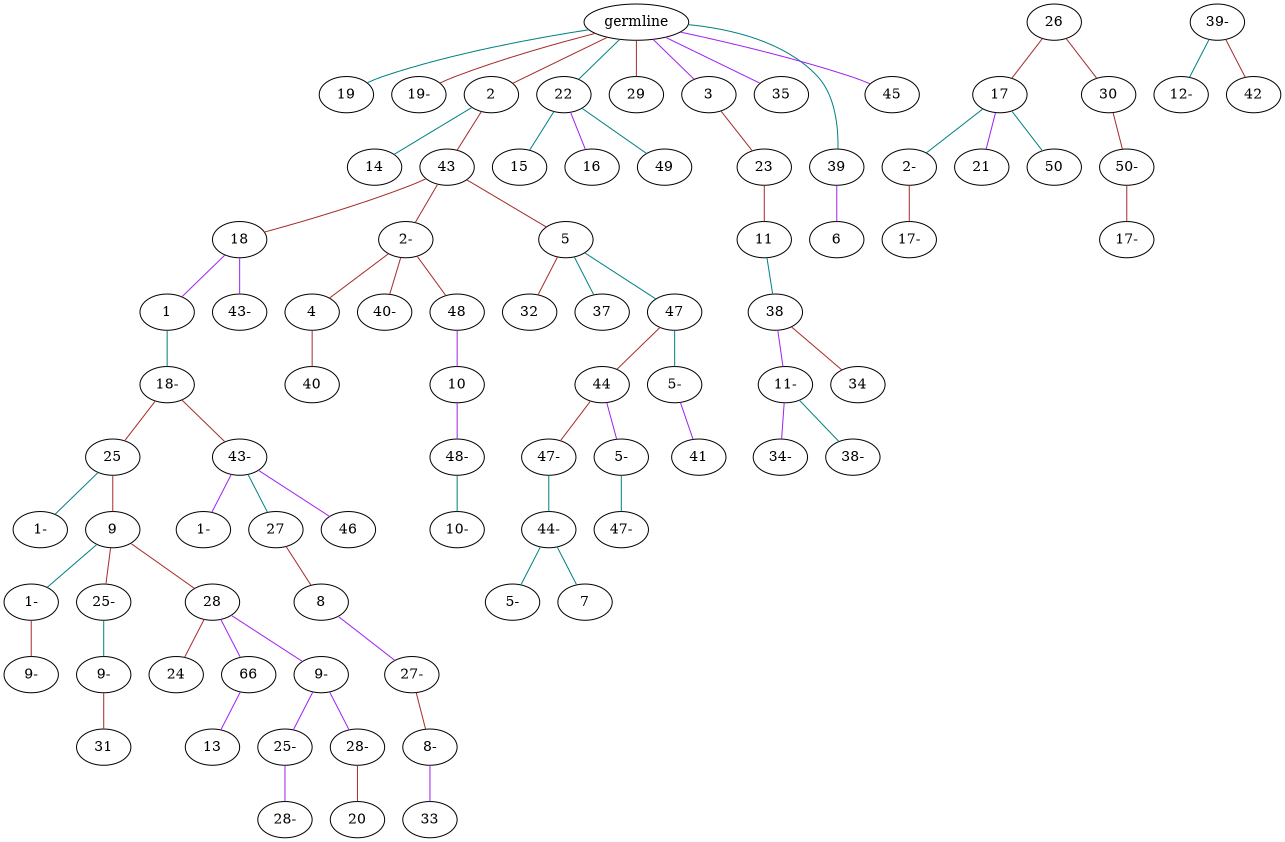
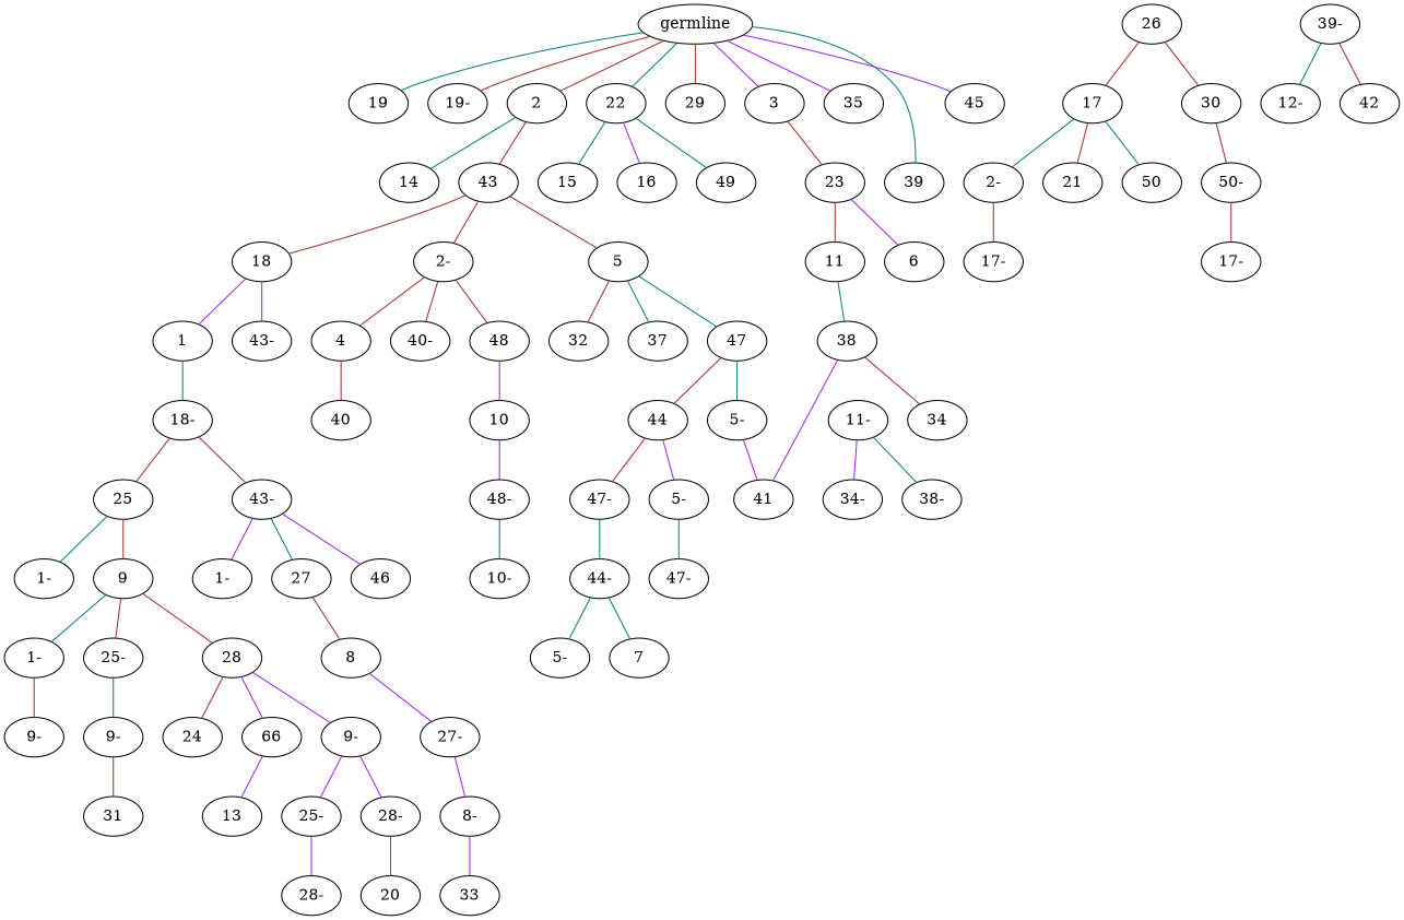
  graph {
    edge [color=brown]
    n1 [label=germline]
    n2 [label=19]
    n3 [label="19-"]
    n4 [label=2]
    n5 [label=22]
    n6 [label=29]
    n7 [label=3]
    n8 [label=35]
    n9 [label=39]
    n10 [label=45]
    n11 [label=14]
    n12 [label=43]
    n13 [label=15]
    n14 [label=16]
    n15 [label=49]
    n16 [label=23]
    n17 [label=18]
    n18 [label="2-"]
    n19 [label=5]
    n20 [label=1]
    n21 [label="43-"]
    n22 [label=4]
    n23 [label="40-"]
    n24 [label=48]
    n25 [label=26]
    n26 [label=17]
    n27 [label=30]
    n28 [label=32]
    n29 [label=37]
    n30 [label=47]
    n31 [label="18-"]
    n32 [label=25]
    n33 [label="43-"]
    n34 [label="1-"]
    n35 [label=9]
    n36 [label="1-"]
    n37 [label=27]
    n38 [label=46]
    n39 [label="1-"]
    n40 [label="25-"]
    n41 [label=28]
    n42 [label="9-"]
    n43 [label="9-"]
    n44 [label=24]
    n45 [label=66]
    n46 [label="9-"]
    n47 [label=31]
    n48 [label=13]
    n49 [label="25-"]
    n50 [label="28-"]
    n51 [label="28-"]
    n52 [label=20]
    n53 [label=8]
    n54 [label="27-"]
    n55 [label="8-"]
    n56 [label=33]
    n57 [label=40]
    n58 [label=10]
    n59 [label="48-"]
    n60 [label="10-"]
    n61 [label="2-"]
    n62 [label=21]
    n63 [label=50]
    n64 [label="50-"]
    n65 [label="17-"]
    n66 [label="17-"]
    n67 [label=44]
    n68 [label="5-"]
    n69 [label="47-"]
    n70 [label="5-"]
    n71 [label=41]
    n72 [label="44-"]
    n73 [label="47-"]
    n74 [label="5-"]
    n75 [label=7]
    n76 [label=11]
    n77 [label=6]
    n78 [label=38]
    n79 [label="11-"]
    n80 [label=34]
    n81 [label="34-"]
    n82 [label="38-"]
    n83 [label="39-"]
    n84 [label="12-"]
    n85 [label=42]
    n1 -- n2 [color=teal]
    n1 -- n3
    n1 -- n4
    n1 -- n5 [color=teal]
    n1 -- n6
    n1 -- n7 [color=purple]
    n1 -- n8 [color=purple]
    n1 -- n9 [color=teal]
    n1 -- n10 [color=purple]
    n4 -- n11 [color=teal]
    n4 -- n12
    n5 -- n13 [color=teal]
    n5 -- n14 [color=purple]
    n5 -- n15 [color=teal]
    n7 -- n16
    n12 -- n17
    n12 -- n18
    n12 -- n19
    n16 -- n76
-   n9 -- n77 [color=purple]
+   n16 -- n77 [color=purple]
    n17 -- n20 [color=purple]
    n17 -- n21 [color=purple]
    n18 -- n22
    n18 -- n23
    n18 -- n24
    n19 -- n28
    n19 -- n29 [color=teal]
    n19 -- n30 [color=teal]
    n20 -- n31 [color=teal]
    n22 -- n57
    n24 -- n58 [color=purple]
    n25 -- n26
    n25 -- n27
    n26 -- n61 [color=teal]
-   n26 -- n62 [color=purple]
+   n26 -- n62
    n26 -- n63 [color=teal]
    n27 -- n64
    n30 -- n67
    n30 -- n68 [color=teal]
    n31 -- n32
    n31 -- n33
    n32 -- n34 [color=teal]
    n32 -- n35
    n33 -- n36 [color=purple]
    n33 -- n37 [color=teal]
    n33 -- n38 [color=purple]
    n35 -- n39 [color=teal]
    n35 -- n40
    n35 -- n41
    n37 -- n53
    n39 -- n42
    n40 -- n43 [color=teal]
    n41 -- n44
    n41 -- n45 [color=purple]
    n41 -- n46 [color=purple]
    n43 -- n47
    n45 -- n48 [color=purple]
    n46 -- n49 [color=purple]
    n46 -- n50 [color=purple]
    n49 -- n51 [color=purple]
    n50 -- n52
    n53 -- n54 [color=purple]
-   n54 -- n55
+   n54 -- n55 [color=purple]
    n55 -- n56 [color=purple]
    n58 -- n59 [color=purple]
    n59 -- n60 [color=teal]
    n61 -- n65
    n64 -- n66
    n67 -- n69
    n67 -- n70 [color=purple]
    n68 -- n71 [color=purple]
    n69 -- n72 [color=teal]
    n70 -- n73 [color=teal]
    n72 -- n74 [color=teal]
    n72 -- n75 [color=teal]
    n76 -- n78 [color=teal]
-   n78 -- n79 [color=purple]
+   n78 -- n71 [color=purple]
    n78 -- n80
    n79 -- n81 [color=purple]
    n79 -- n82 [color=teal]
    n83 -- n84 [color=teal]
    n83 -- n85
  }
